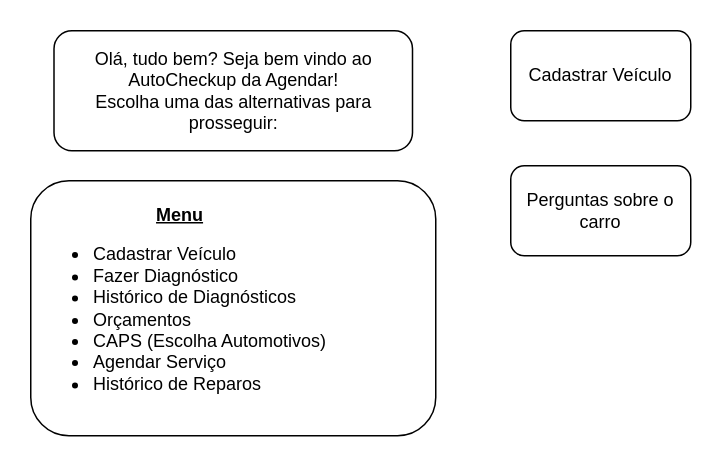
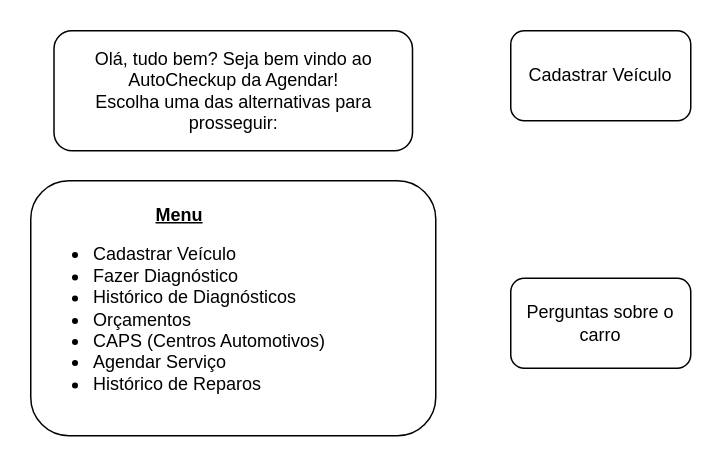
  <mxCell id="0" />
  <mxCell id="1" parent="0" />
- <mxCell id="2" value="&lt;div style=&quot;text-align: center;&quot;&gt;&lt;u style=&quot;background-color: initial;&quot;&gt;&lt;b&gt;Menu&lt;/b&gt;&lt;/u&gt;&lt;/div&gt;&lt;div&gt;&lt;ul&gt;&lt;li style=&quot;&quot;&gt;Cadastrar Veículo&lt;/li&gt;&lt;li style=&quot;&quot;&gt;&lt;span style=&quot;background-color: initial;&quot;&gt;Fazer Diagnóstico&lt;/span&gt;&lt;/li&gt;&lt;li style=&quot;&quot;&gt;&lt;span style=&quot;background-color: initial;&quot;&gt;Histórico de Diagnósticos&lt;/span&gt;&lt;/li&gt;&lt;li style=&quot;&quot;&gt;&lt;span style=&quot;background-color: initial;&quot;&gt;Orçamentos&lt;/span&gt;&lt;/li&gt;&lt;li style=&quot;&quot;&gt;&lt;span style=&quot;background-color: initial;&quot;&gt;CAPS (Escolha Automotivos)&lt;/span&gt;&lt;/li&gt;&lt;li style=&quot;&quot;&gt;&lt;span style=&quot;background-color: initial;&quot;&gt;Agendar Serviço&lt;/span&gt;&lt;/li&gt;&lt;li style=&quot;&quot;&gt;&lt;span style=&quot;background-color: initial;&quot;&gt;Histórico de Reparos&amp;nbsp;&lt;/span&gt;&lt;/li&gt;&lt;/ul&gt;&lt;/div&gt;" style="rounded=1;whiteSpace=wrap;html=1;align=left;" parent="1" vertex="1"><mxGeometry x="20" y="120" width="270" height="170" as="geometry" /></mxCell>
+ <mxCell id="2" value="&lt;div style=&quot;text-align: center;&quot;&gt;&lt;u style=&quot;background-color: initial;&quot;&gt;&lt;b&gt;Menu&lt;/b&gt;&lt;/u&gt;&lt;/div&gt;&lt;div&gt;&lt;ul&gt;&lt;li style=&quot;&quot;&gt;Cadastrar Veículo&lt;/li&gt;&lt;li style=&quot;&quot;&gt;&lt;span style=&quot;background-color: initial;&quot;&gt;Fazer Diagnóstico&lt;/span&gt;&lt;/li&gt;&lt;li style=&quot;&quot;&gt;&lt;span style=&quot;background-color: initial;&quot;&gt;Histórico de Diagnósticos&lt;/span&gt;&lt;/li&gt;&lt;li style=&quot;&quot;&gt;&lt;span style=&quot;background-color: initial;&quot;&gt;Orçamentos&lt;/span&gt;&lt;/li&gt;&lt;li style=&quot;&quot;&gt;&lt;span style=&quot;background-color: initial;&quot;&gt;CAPS (Centros Automotivos)&lt;/span&gt;&lt;/li&gt;&lt;li style=&quot;&quot;&gt;&lt;span style=&quot;background-color: initial;&quot;&gt;Agendar Serviço&lt;/span&gt;&lt;/li&gt;&lt;li style=&quot;&quot;&gt;&lt;span style=&quot;background-color: initial;&quot;&gt;Histórico de Reparos&amp;nbsp;&lt;/span&gt;&lt;/li&gt;&lt;/ul&gt;&lt;/div&gt;" style="rounded=1;whiteSpace=wrap;html=1;align=left;" parent="1" vertex="1"><mxGeometry x="20" y="120" width="270" height="170" as="geometry" /></mxCell>
  <mxCell id="3" value="&lt;div&gt;Olá, tudo bem? Seja bem vindo ao AutoCheckup da Agendar!&lt;/div&gt;&lt;div&gt;Escolha uma das alternativas para prosseguir:&lt;/div&gt;&lt;div&gt;&lt;/div&gt;" style="rounded=1;whiteSpace=wrap;html=1;" parent="1" vertex="1"><mxGeometry x="35.5" y="20" width="239" height="80" as="geometry" /></mxCell>
  <mxCell id="4" value="Cadastrar Veículo" style="rounded=1;whiteSpace=wrap;html=1;" vertex="1" parent="1"><mxGeometry x="340" y="20" width="120" height="60" as="geometry" /></mxCell>
- <mxCell id="5" value="Perguntas sobre o carro" style="rounded=1;whiteSpace=wrap;html=1;" vertex="1" parent="1"><mxGeometry x="340" y="110" width="120" height="60" as="geometry" /></mxCell>
+ <mxCell id="5" value="Perguntas sobre o carro" style="rounded=1;whiteSpace=wrap;html=1;" vertex="1" parent="1"><mxGeometry x="340" y="185" width="120" height="60" as="geometry" /></mxCell>
